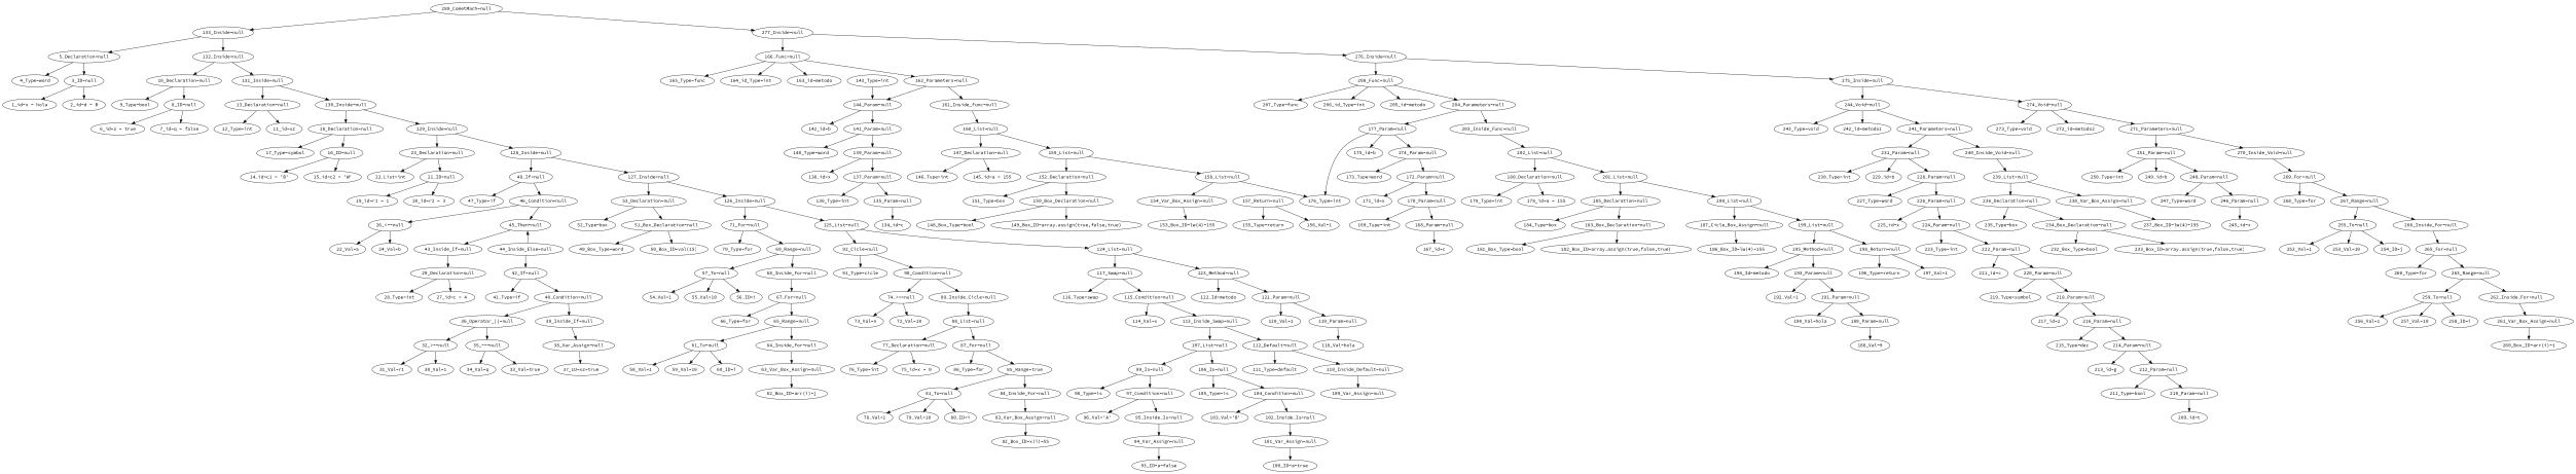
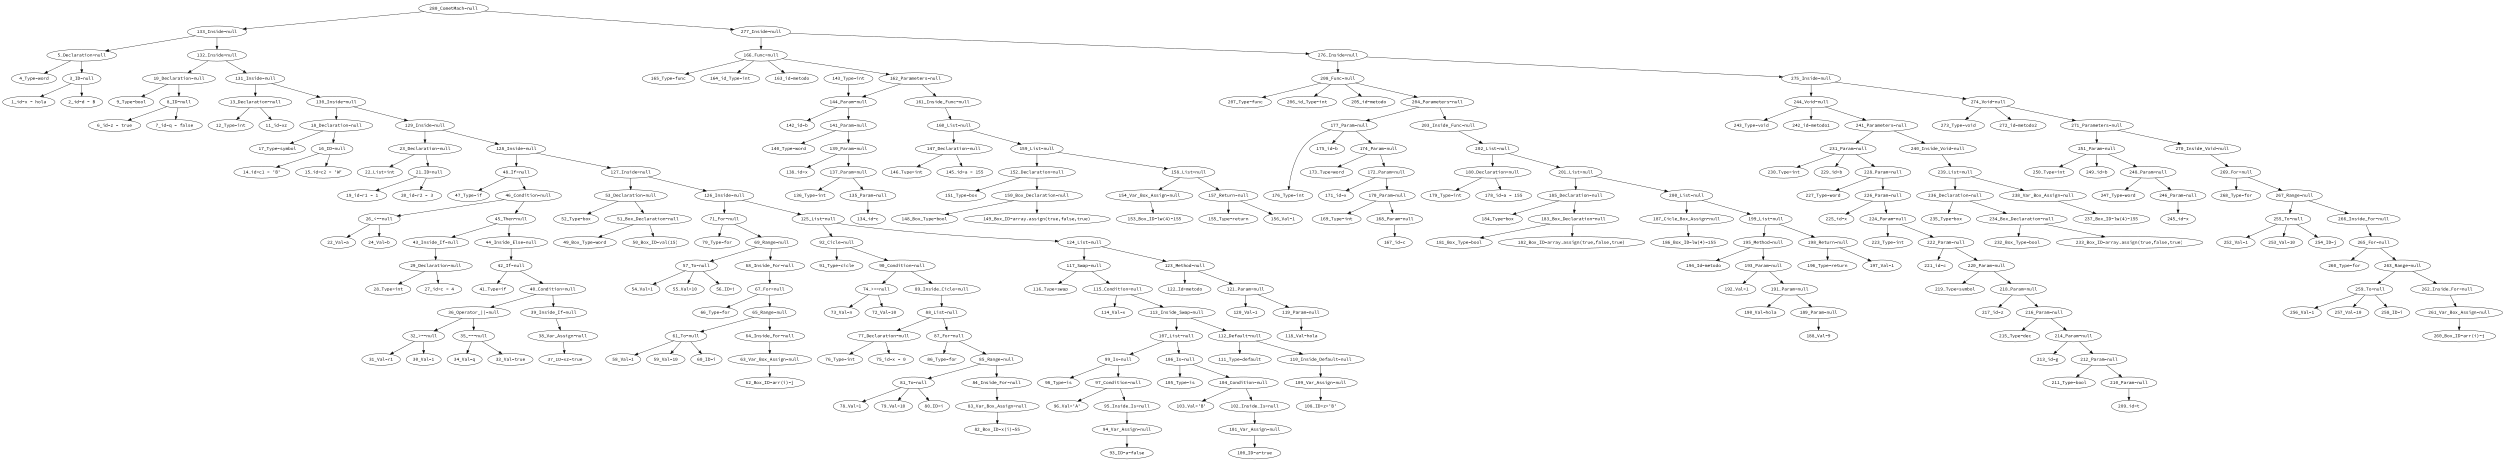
  digraph {
    fontname="Source Code Pro"
    node [fontname="Source Code Pro"]
    edge [fontname="Source Code Pro"]
    "280_CometMach=null"
    "133_Inside=null"
    "277_Inside=null"
    "5_Declaration=null"
    "132_Inside=null"
    "166_Func=null"
    "276_Inside=null"
    "4_Type=word"
    "3_ID=null"
    "10_Declaration=null"
    "131_Inside=null"
    "1_id=x = hola"
    "2_id=d = B"
    "9_Type=bool"
    "8_ID=null"
    "13_Declaration=null"
    "130_Inside=null"
    "6_id=z = true"
    "7_id=q = false"
    "12_Type=int"
    "11_id=xz"
    "18_Declaration=null"
    "129_Inside=null"
    "17_Type=symbol"
    "16_ID=null"
    "23_Declaration=null"
    "128_Inside=null"
    "14_id=c1 = 'B'"
    "15_id=c2 = 'W'"
    n30 [label="22_List=int"]
    "21_ID=null"
    "48_If=null"
    "127_Inside=null"
    "19_id=r1 = 1"
    "20_id=r2 = 3"
    "47_Type=if"
    "46_Condition=null"
    "53_Declaration=null"
    "126_Inside=null"
    "26_<==null"
    "45_Then=null"
    n42 [label="22_Val=a"]
    "24_Val=b"
    "43_Inside_If=null"
    "44_Inside_Else=null"
    "29_Declaration=null"
    "42_If=null"
    "28_Type=int"
    "27_id=c = 4"
    "41_Type=if"
    "40_Condition=null"
    "36_Operator_||=null"
    "39_Inside_If=null"
    "32_>==null"
    "35_===null"
    "38_Var_Assign=null"
    "31_Val=r1"
    "30_Val=1"
    "34_Val=q"
    "33_Val=true"
    "37_ID=xz=true"
    "52_Type=box"
    "51_Box_Declaration=null"
    "71_For=null"
    "125_List=null"
    "49_Box_Type=word"
    "50_Box_ID=val(15)"
    "70_Type=for"
    "69_Range=null"
    "92_Cicle=null"
    "124_List=null"
    "57_To=null"
    "68_Inside_For=null"
    "54_Val=1"
    "55_Val=10"
    "56_ID=j"
    "67_For=null"
    "66_Type=for"
    "65_Range=null"
    "61_To=null"
    "64_Inside_For=null"
    "58_Val=1"
    "59_Val=10"
    "60_ID=i"
    "63_Var_Box_Assign=null"
    "62_Box_ID=arr(i)=j"
    "91_Type=cicle"
    "90_Condition=null"
    "117_Swap=null"
    "123_Method=null"
    "74_>==null"
    "89_Inside_Cicle=null"
    "73_Val=n"
    "72_Val=10"
    "88_List=null"
    "77_Declaration=null"
    "87_For=null"
    "76_Type=int"
    "75_id=x = 0"
    "86_Type=for"
-   "85_Range=null" [label="85_Range=true"]
+   "85_Range=null"
    "81_To=null"
    "84_Inside_For=null"
    "78_Val=1"
    "79_Val=10"
    "80_ID=i"
    "83_Var_Box_Assign=null"
    "82_Box_ID=x(i)=55"
    "116_Type=swap"
    "115_Condition=null"
    "122_Id=metodo"
    "121_Param=null"
    "114_Val=x"
    "113_Inside_Swap=null"
    "107_List=null"
    "112_Default=null"
    "99_Is=null"
    "106_Is=null"
    "111_Type=default"
    "110_Inside_Default=null"
    "98_Type=is"
    "97_Condition=null"
    "105_Type=is"
    "104_Condition=null"
    "96_Val='A'"
    "95_Inside_Is=null"
    "94_Var_Assign=null"
    "93_ID=a=false"
    "103_Val='B'"
    "102_Inside_Is=null"
    "101_Var_Assign=null"
    "100_ID=a=true"
    "109_Var_Assign=null"
+   "108_ID=z='B'"
    "120_Val=1"
    "119_Param=null"
    "118_Val=hola"
    "165_Type=func"
    "164_id_Type=int"
    "163_id=metodo"
    "162_Parameters=null"
    "208_Func=null"
    "275_Inside=null"
    "144_Param=null"
    "161_Inside_Func=null"
    "142_id=b"
    "141_Param=null"
    "160_List=null"
    "143_Type=int"
    "140_Type=word"
    "139_Param=null"
    "138_id=x"
    "137_Param=null"
    "136_Type=int"
    "135_Param=null"
    "134_id=c"
    "147_Declaration=null"
    "159_List=null"
    "146_Type=int"
    "145_id=a = 155"
    "152_Declaration=null"
    "158_List=null"
    "151_Type=box"
    "150_Box_Declaration=null"
    "154_Var_Box_Assign=null"
    "157_Return=null"
    "148_Box_Type=bool"
    "149_Box_ID=array.assign(true,false,true)"
    "153_Box_ID=lw(4)=155"
    "155_Type=return"
    "156_Val=1"
    "207_Type=func"
    "206_id_Type=int"
    "205_id=metodo"
    "204_Parameters=null"
    "244_Void=null"
    "274_Void=null"
    "177_Param=null"
    "203_Inside_Func=null"
    "176_Type=int"
    "175_id=b"
    "174_Param=null"
    "202_List=null"
    "173_Type=word"
    "172_Param=null"
    "171_id=x"
    "170_Param=null"
    "169_Type=int"
    "168_Param=null"
    "167_id=c"
    "180_Declaration=null"
    "201_List=null"
    "179_Type=int"
    "178_id=a = 155"
    "185_Declaration=null"
    "200_List=null"
    "184_Type=box"
    "183_Box_Declaration=null"
    n199 [label="187_Cicle_Box_Assign=null"]
    "199_List=null"
    "181_Box_Type=bool"
    "182_Box_ID=array.assign(true,false,true)"
    "186_Box_ID=lw(4)=155"
    "195_Method=null"
    "198_Return=null"
    "194_Id=metodo"
    "193_Param=null"
    "196_Type=return"
    "197_Val=1"
    "192_Val=1"
    "191_Param=null"
    "190_Val=hola"
    "189_Param=null"
    "188_Val=9"
    "243_Type=void"
    "242_id=metodo1"
    "241_Parameters=null"
    "273_Type=void"
    "272_id=metodo2"
    "271_Parameters=null"
    "231_Param=null"
    "240_Inside_Void=null"
    "230_Type=int"
    "229_id=b"
    "228_Param=null"
    "239_List=null"
    "227_Type=word"
    "226_Param=null"
    "225_id=x"
    "224_Param=null"
    "223_Type=int"
    "222_Param=null"
    "221_id=c"
    "220_Param=null"
    "219_Type=symbol"
    "218_Param=null"
    "217_id=z"
    "216_Param=null"
    "215_Type=dec"
    "214_Param=null"
    "213_id=g"
    "212_Param=null"
    "211_Type=bool"
    "210_Param=null"
    "209_id=t"
    "236_Declaration=null"
    "238_Var_Box_Assign=null"
    "235_Type=box"
    "234_Box_Declaration=null"
    "237_Box_ID=lw(4)=155"
    "232_Box_Type=bool"
    "233_Box_ID=array.assign(true,false,true)"
    "251_Param=null"
    "270_Inside_Void=null"
    "250_Type=int"
    "249_id=b"
    "248_Param=null"
    "269_For=null"
    "247_Type=word"
    "246_Param=null"
    "245_id=x"
    "268_Type=for"
    "267_Range=null"
    "255_To=null"
    "266_Inside_For=null"
    "252_Val=1"
    "253_Val=10"
    "254_ID=j"
    "265_For=null"
    n270 [label="260_Type=for"]
    "263_Range=null"
    "259_To=null"
    "262_Inside_For=null"
    "256_Val=1"
    "257_Val=10"
    "258_ID=i"
    "261_Var_Box_Assign=null"
    "260_Box_ID=arr(i)=j"
    "280_CometMach=null" -> "133_Inside=null"
    "280_CometMach=null" -> "277_Inside=null"
    "133_Inside=null" -> "5_Declaration=null"
    "133_Inside=null" -> "132_Inside=null"
    "277_Inside=null" -> "166_Func=null"
    "277_Inside=null" -> "276_Inside=null"
    "5_Declaration=null" -> "4_Type=word"
    "5_Declaration=null" -> "3_ID=null"
    "132_Inside=null" -> "10_Declaration=null"
    "132_Inside=null" -> "131_Inside=null"
    "166_Func=null" -> "165_Type=func"
    "166_Func=null" -> "164_id_Type=int"
    "166_Func=null" -> "163_id=metodo"
    "166_Func=null" -> "162_Parameters=null"
    "276_Inside=null" -> "208_Func=null"
    "276_Inside=null" -> "275_Inside=null"
    "3_ID=null" -> "1_id=x = hola"
    "3_ID=null" -> "2_id=d = B"
    "10_Declaration=null" -> "9_Type=bool"
    "10_Declaration=null" -> "8_ID=null"
    "131_Inside=null" -> "13_Declaration=null"
    "131_Inside=null" -> "130_Inside=null"
    "8_ID=null" -> "6_id=z = true"
    "8_ID=null" -> "7_id=q = false"
    "13_Declaration=null" -> "12_Type=int"
    "13_Declaration=null" -> "11_id=xz"
    "130_Inside=null" -> "18_Declaration=null"
    "130_Inside=null" -> "129_Inside=null"
    "18_Declaration=null" -> "17_Type=symbol"
    "18_Declaration=null" -> "16_ID=null"
    "129_Inside=null" -> "23_Declaration=null"
    "129_Inside=null" -> "128_Inside=null"
    "16_ID=null" -> "14_id=c1 = 'B'"
    "16_ID=null" -> "15_id=c2 = 'W'"
    "23_Declaration=null" -> n30
    "23_Declaration=null" -> "21_ID=null"
    "128_Inside=null" -> "48_If=null"
    "128_Inside=null" -> "127_Inside=null"
    "21_ID=null" -> "19_id=r1 = 1"
    "21_ID=null" -> "20_id=r2 = 3"
    "48_If=null" -> "47_Type=if"
    "48_If=null" -> "46_Condition=null"
    "127_Inside=null" -> "53_Declaration=null"
    "127_Inside=null" -> "126_Inside=null"
    "46_Condition=null" -> "26_<==null"
    "46_Condition=null" -> "45_Then=null"
    "53_Declaration=null" -> "52_Type=box"
    "53_Declaration=null" -> "51_Box_Declaration=null"
    "126_Inside=null" -> "71_For=null"
    "126_Inside=null" -> "125_List=null"
    "26_<==null" -> n42
    "26_<==null" -> "24_Val=b"
    "45_Then=null" -> "43_Inside_If=null"
-   "44_Inside_Else=null" -> "45_Then=null"
+   "45_Then=null" -> "44_Inside_Else=null"
    "43_Inside_If=null" -> "29_Declaration=null"
    "44_Inside_Else=null" -> "42_If=null"
    "29_Declaration=null" -> "28_Type=int"
    "29_Declaration=null" -> "27_id=c = 4"
    "42_If=null" -> "41_Type=if"
    "42_If=null" -> "40_Condition=null"
    "40_Condition=null" -> "36_Operator_||=null"
    "40_Condition=null" -> "39_Inside_If=null"
    "36_Operator_||=null" -> "32_>==null"
    "36_Operator_||=null" -> "35_===null"
    "39_Inside_If=null" -> "38_Var_Assign=null"
    "32_>==null" -> "31_Val=r1"
    "32_>==null" -> "30_Val=1"
    "35_===null" -> "34_Val=q"
    "35_===null" -> "33_Val=true"
    "38_Var_Assign=null" -> "37_ID=xz=true"
    "51_Box_Declaration=null" -> "49_Box_Type=word"
    "51_Box_Declaration=null" -> "50_Box_ID=val(15)"
    "71_For=null" -> "70_Type=for"
    "71_For=null" -> "69_Range=null"
    "125_List=null" -> "92_Cicle=null"
    "125_List=null" -> "124_List=null"
    "69_Range=null" -> "57_To=null"
    "69_Range=null" -> "68_Inside_For=null"
    "92_Cicle=null" -> "91_Type=cicle"
    "92_Cicle=null" -> "90_Condition=null"
    "124_List=null" -> "117_Swap=null"
    "124_List=null" -> "123_Method=null"
    "57_To=null" -> "54_Val=1"
    "57_To=null" -> "55_Val=10"
    "57_To=null" -> "56_ID=j"
    "68_Inside_For=null" -> "67_For=null"
    "67_For=null" -> "66_Type=for"
    "67_For=null" -> "65_Range=null"
    "65_Range=null" -> "61_To=null"
    "65_Range=null" -> "64_Inside_For=null"
    "61_To=null" -> "58_Val=1"
    "61_To=null" -> "59_Val=10"
    "61_To=null" -> "60_ID=i"
    "64_Inside_For=null" -> "63_Var_Box_Assign=null"
    "63_Var_Box_Assign=null" -> "62_Box_ID=arr(i)=j"
    "90_Condition=null" -> "74_>==null"
    "90_Condition=null" -> "89_Inside_Cicle=null"
    "117_Swap=null" -> "116_Type=swap"
    "117_Swap=null" -> "115_Condition=null"
    "123_Method=null" -> "122_Id=metodo"
    "123_Method=null" -> "121_Param=null"
    "74_>==null" -> "73_Val=n"
    "74_>==null" -> "72_Val=10"
    "89_Inside_Cicle=null" -> "88_List=null"
    "88_List=null" -> "77_Declaration=null"
    "88_List=null" -> "87_For=null"
    "77_Declaration=null" -> "76_Type=int"
    "77_Declaration=null" -> "75_id=x = 0"
    "87_For=null" -> "86_Type=for"
    "87_For=null" -> "85_Range=null"
    "85_Range=null" -> "81_To=null"
    "85_Range=null" -> "84_Inside_For=null"
    "81_To=null" -> "78_Val=1"
    "81_To=null" -> "79_Val=10"
    "81_To=null" -> "80_ID=i"
    "84_Inside_For=null" -> "83_Var_Box_Assign=null"
    "83_Var_Box_Assign=null" -> "82_Box_ID=x(i)=55"
    "115_Condition=null" -> "114_Val=x"
    "115_Condition=null" -> "113_Inside_Swap=null"
    "121_Param=null" -> "120_Val=1"
    "121_Param=null" -> "119_Param=null"
    "113_Inside_Swap=null" -> "107_List=null"
    "113_Inside_Swap=null" -> "112_Default=null"
    "107_List=null" -> "99_Is=null"
    "107_List=null" -> "106_Is=null"
    "112_Default=null" -> "111_Type=default"
    "112_Default=null" -> "110_Inside_Default=null"
    "99_Is=null" -> "98_Type=is"
    "99_Is=null" -> "97_Condition=null"
    "106_Is=null" -> "105_Type=is"
    "106_Is=null" -> "104_Condition=null"
    "110_Inside_Default=null" -> "109_Var_Assign=null"
    "97_Condition=null" -> "96_Val='A'"
    "97_Condition=null" -> "95_Inside_Is=null"
    "104_Condition=null" -> "103_Val='B'"
    "104_Condition=null" -> "102_Inside_Is=null"
    "95_Inside_Is=null" -> "94_Var_Assign=null"
    "94_Var_Assign=null" -> "93_ID=a=false"
    "102_Inside_Is=null" -> "101_Var_Assign=null"
    "101_Var_Assign=null" -> "100_ID=a=true"
+   "109_Var_Assign=null" -> "108_ID=z='B'"
    "119_Param=null" -> "118_Val=hola"
    "162_Parameters=null" -> "144_Param=null"
    "162_Parameters=null" -> "161_Inside_Func=null"
    "208_Func=null" -> "207_Type=func"
    "208_Func=null" -> "206_id_Type=int"
    "208_Func=null" -> "205_id=metodo"
    "208_Func=null" -> "204_Parameters=null"
    "275_Inside=null" -> "244_Void=null"
    "275_Inside=null" -> "274_Void=null"
    "144_Param=null" -> "142_id=b"
    "144_Param=null" -> "141_Param=null"
    "161_Inside_Func=null" -> "160_List=null"
    "141_Param=null" -> "140_Type=word"
    "141_Param=null" -> "139_Param=null"
    "160_List=null" -> "147_Declaration=null"
    "160_List=null" -> "159_List=null"
    "143_Type=int" -> "144_Param=null"
    "139_Param=null" -> "138_id=x"
    "139_Param=null" -> "137_Param=null"
    "137_Param=null" -> "136_Type=int"
    "137_Param=null" -> "135_Param=null"
    "135_Param=null" -> "134_id=c"
    "147_Declaration=null" -> "146_Type=int"
    "147_Declaration=null" -> "145_id=a = 155"
    "159_List=null" -> "152_Declaration=null"
    "159_List=null" -> "158_List=null"
    "152_Declaration=null" -> "151_Type=box"
    "152_Declaration=null" -> "150_Box_Declaration=null"
    "158_List=null" -> "154_Var_Box_Assign=null"
-   "158_List=null" -> "176_Type=int"
+   "158_List=null" -> "157_Return=null"
    "150_Box_Declaration=null" -> "148_Box_Type=bool"
    "150_Box_Declaration=null" -> "149_Box_ID=array.assign(true,false,true)"
    "154_Var_Box_Assign=null" -> "153_Box_ID=lw(4)=155"
    "157_Return=null" -> "155_Type=return"
    "157_Return=null" -> "156_Val=1"
    "204_Parameters=null" -> "177_Param=null"
    "204_Parameters=null" -> "203_Inside_Func=null"
    "244_Void=null" -> "243_Type=void"
    "244_Void=null" -> "242_id=metodo1"
    "244_Void=null" -> "241_Parameters=null"
    "274_Void=null" -> "273_Type=void"
    "274_Void=null" -> "272_id=metodo2"
    "274_Void=null" -> "271_Parameters=null"
    "177_Param=null" -> "176_Type=int"
    "177_Param=null" -> "175_id=b"
    "177_Param=null" -> "174_Param=null"
    "203_Inside_Func=null" -> "202_List=null"
    "174_Param=null" -> "173_Type=word"
    "174_Param=null" -> "172_Param=null"
    "202_List=null" -> "180_Declaration=null"
    "202_List=null" -> "201_List=null"
    "172_Param=null" -> "171_id=x"
    "172_Param=null" -> "170_Param=null"
    "170_Param=null" -> "169_Type=int"
    "170_Param=null" -> "168_Param=null"
    "168_Param=null" -> "167_id=c"
    "180_Declaration=null" -> "179_Type=int"
    "180_Declaration=null" -> "178_id=a = 155"
    "201_List=null" -> "185_Declaration=null"
    "201_List=null" -> "200_List=null"
    "185_Declaration=null" -> "184_Type=box"
    "185_Declaration=null" -> "183_Box_Declaration=null"
    "200_List=null" -> n199
    "200_List=null" -> "199_List=null"
    "183_Box_Declaration=null" -> "181_Box_Type=bool"
    "183_Box_Declaration=null" -> "182_Box_ID=array.assign(true,false,true)"
    n199 -> "186_Box_ID=lw(4)=155"
    "199_List=null" -> "195_Method=null"
    "199_List=null" -> "198_Return=null"
    "195_Method=null" -> "194_Id=metodo"
    "195_Method=null" -> "193_Param=null"
    "198_Return=null" -> "196_Type=return"
    "198_Return=null" -> "197_Val=1"
    "193_Param=null" -> "192_Val=1"
    "193_Param=null" -> "191_Param=null"
    "191_Param=null" -> "190_Val=hola"
    "191_Param=null" -> "189_Param=null"
    "189_Param=null" -> "188_Val=9"
    "241_Parameters=null" -> "231_Param=null"
    "241_Parameters=null" -> "240_Inside_Void=null"
    "271_Parameters=null" -> "251_Param=null"
    "271_Parameters=null" -> "270_Inside_Void=null"
    "231_Param=null" -> "230_Type=int"
    "231_Param=null" -> "229_id=b"
    "231_Param=null" -> "228_Param=null"
    "240_Inside_Void=null" -> "239_List=null"
    "228_Param=null" -> "227_Type=word"
    "228_Param=null" -> "226_Param=null"
    "239_List=null" -> "236_Declaration=null"
    "239_List=null" -> "238_Var_Box_Assign=null"
    "226_Param=null" -> "225_id=x"
    "226_Param=null" -> "224_Param=null"
    "224_Param=null" -> "223_Type=int"
    "224_Param=null" -> "222_Param=null"
    "222_Param=null" -> "221_id=c"
    "222_Param=null" -> "220_Param=null"
    "220_Param=null" -> "219_Type=symbol"
    "220_Param=null" -> "218_Param=null"
    "218_Param=null" -> "217_id=z"
    "218_Param=null" -> "216_Param=null"
    "216_Param=null" -> "215_Type=dec"
    "216_Param=null" -> "214_Param=null"
    "214_Param=null" -> "213_id=g"
    "214_Param=null" -> "212_Param=null"
    "212_Param=null" -> "211_Type=bool"
    "212_Param=null" -> "210_Param=null"
    "210_Param=null" -> "209_id=t"
    "236_Declaration=null" -> "235_Type=box"
    "236_Declaration=null" -> "234_Box_Declaration=null"
    "238_Var_Box_Assign=null" -> "237_Box_ID=lw(4)=155"
    "234_Box_Declaration=null" -> "232_Box_Type=bool"
    "234_Box_Declaration=null" -> "233_Box_ID=array.assign(true,false,true)"
    "251_Param=null" -> "250_Type=int"
    "251_Param=null" -> "249_id=b"
    "251_Param=null" -> "248_Param=null"
    "270_Inside_Void=null" -> "269_For=null"
    "248_Param=null" -> "247_Type=word"
    "248_Param=null" -> "246_Param=null"
    "269_For=null" -> "268_Type=for"
    "269_For=null" -> "267_Range=null"
    "246_Param=null" -> "245_id=x"
    "267_Range=null" -> "255_To=null"
    "267_Range=null" -> "266_Inside_For=null"
    "255_To=null" -> "252_Val=1"
    "255_To=null" -> "253_Val=10"
    "255_To=null" -> "254_ID=j"
    "266_Inside_For=null" -> "265_For=null"
    "265_For=null" -> n270
    "265_For=null" -> "263_Range=null"
    "263_Range=null" -> "259_To=null"
    "263_Range=null" -> "262_Inside_For=null"
    "259_To=null" -> "256_Val=1"
    "259_To=null" -> "257_Val=10"
    "259_To=null" -> "258_ID=i"
    "262_Inside_For=null" -> "261_Var_Box_Assign=null"
    "261_Var_Box_Assign=null" -> "260_Box_ID=arr(i)=j"
  }
